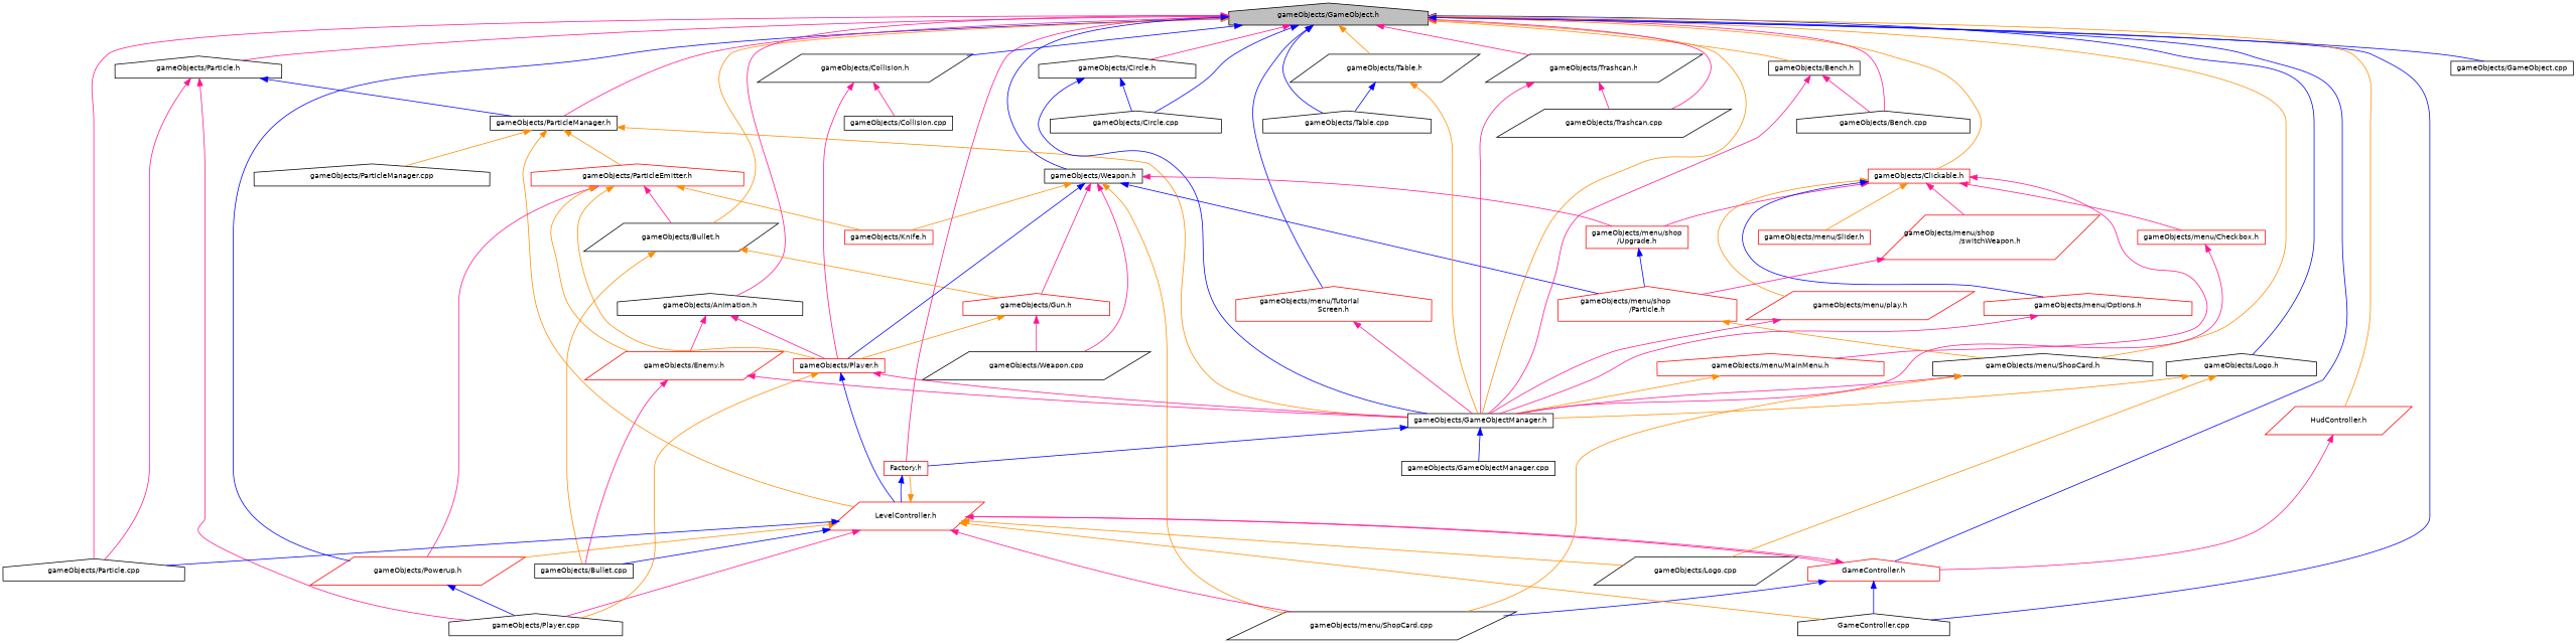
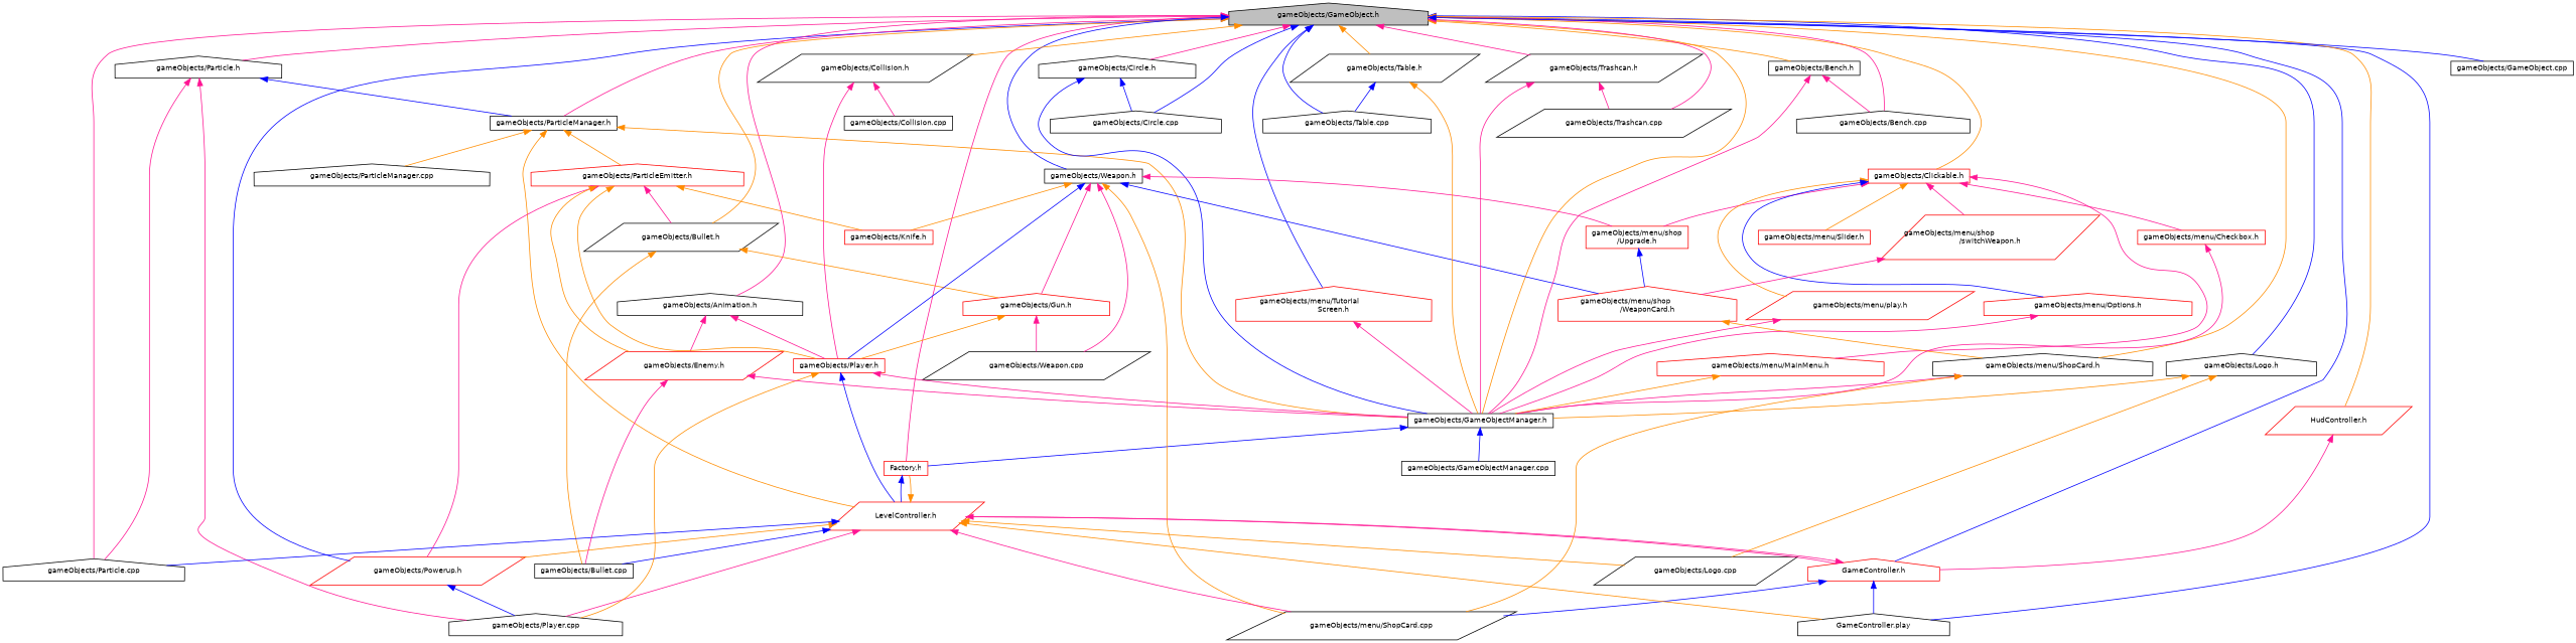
  digraph {
    node [color=black fillcolor=white fontname=Helvetica fontsize=10 shape=house style=filled]
    edge [color=deeppink dir=back fontname=Helvetica fontsize=10 labelfontname=Helvetica labelfontsize=10 style=solid]
    n1 [fillcolor=grey75 fontcolor=black height=0.2 label="gameObjects/GameObject.h" width=0.4]
    n2 [height=0.2 label="gameObjects/GameObjectManager.h" shape=box width=0.4]
    n3 [color=red height=0.2 label="Factory.h" shape=box width=0.4]
    n4 [color=red height=0.2 label="GameController.h" width=0.4]
-   n5 [height=0.2 label="GameController.cpp" width=0.4]
+   n5 [height=0.2 label="GameController.play" width=0.4]
    n6 [color=red height=0.2 label="gameObjects/Powerup.h" shape=parallelogram width=0.4]
    n7 [height=0.2 label="gameObjects/Particle.cpp" width=0.4]
    n8 [height=0.2 label="gameObjects/ParticleManager.h" shape=box width=0.4]
    n9 [height=0.2 label="gameObjects/Bullet.h" shape=parallelogram width=0.4]
    n10 [height=0.2 label="gameObjects/Particle.h" width=0.4]
    n11 [height=0.2 label="gameObjects/Circle.h" width=0.4]
    n12 [height=0.2 label="gameObjects/Circle.cpp" width=0.4]
    n13 [height=0.2 label="gameObjects/Logo.h" width=0.4]
    n14 [height=0.2 label="gameObjects/Animation.h" width=0.4]
    n15 [height=0.2 label="gameObjects/Weapon.h" shape=box width=0.4]
    n16 [height=0.2 label="gameObjects/menu/ShopCard.h" width=0.4]
    n17 [height=0.2 label="gameObjects/Collision.h" shape=parallelogram width=0.4]
    n18 [height=0.2 label="gameObjects/Table.h" shape=parallelogram width=0.4]
    n19 [height=0.2 label="gameObjects/Table.cpp" width=0.4]
    n20 [height=0.2 label="gameObjects/Bench.h" shape=box width=0.4]
    n21 [height=0.2 label="gameObjects/Bench.cpp" width=0.4]
    n22 [height=0.2 label="gameObjects/Trashcan.h" shape=parallelogram width=0.4]
    n23 [height=0.2 label="gameObjects/Trashcan.cpp" shape=parallelogram width=0.4]
    n24 [color=red height=0.2 label="gameObjects/Clickable.h" shape=box width=0.4]
    n25 [color=red height=0.2 label="gameObjects/menu/Tutorial\lScreen.h" width=0.4]
    n26 [color=red height=0.2 label="HudController.h" shape=parallelogram width=0.4]
    n27 [height=0.2 label="gameObjects/GameObject.cpp" shape=box width=0.4]
    n28 [height=0.2 label="gameObjects/GameObjectManager.cpp" shape=box width=0.4]
    n29 [color=red height=0.2 label="LevelController.h" shape=parallelogram width=0.4]
    n30 [height=0.2 label="gameObjects/menu/ShopCard.cpp" shape=parallelogram width=0.4]
    n31 [height=0.2 label="gameObjects/Player.cpp" width=0.4]
    n32 [color=red height=0.2 label="gameObjects/ParticleEmitter.h" width=0.4]
    n33 [height=0.2 label="gameObjects/ParticleManager.cpp" width=0.4]
    n34 [height=0.2 label="gameObjects/Bullet.cpp" shape=box width=0.4]
    n35 [color=red height=0.2 label="gameObjects/Gun.h" width=0.4]
    n36 [height=0.2 label="gameObjects/Logo.cpp" shape=parallelogram width=0.4]
    n37 [color=red height=0.2 label="gameObjects/Player.h" shape=box width=0.4]
    n38 [color=red height=0.2 label="gameObjects/Enemy.h" shape=parallelogram width=0.4]
    n39 [color=red height=0.2 label="gameObjects/Knife.h" shape=box width=0.4]
    n40 [height=0.2 label="gameObjects/Weapon.cpp" shape=parallelogram width=0.4]
-   n41 [color=red height=0.2 label="gameObjects/menu/shop\l/Particle.h" width=0.4]
+   n41 [color=red height=0.2 label="gameObjects/menu/shop\l/WeaponCard.h" width=0.4]
    n42 [color=red height=0.2 label="gameObjects/menu/shop\l/Upgrade.h" shape=box width=0.4]
    n43 [height=0.2 label="gameObjects/Collision.cpp" shape=box width=0.4]
    n44 [color=red height=0.2 label="gameObjects/menu/play.h" shape=parallelogram width=0.4]
    n45 [color=red height=0.2 label="gameObjects/menu/Options.h" width=0.4]
    n46 [color=red height=0.2 label="gameObjects/menu/MainMenu.h" width=0.4]
    n47 [color=red height=0.2 label="gameObjects/menu/Checkbox.h" shape=box width=0.4]
    n48 [color=red height=0.2 label="gameObjects/menu/Slider.h" shape=box width=0.4]
    n49 [color=red height=0.2 label="gameObjects/menu/shop\l/switchWeapon.h" shape=parallelogram width=0.4]
    n1 -> n2 [color=darkorange]
    n1 -> n3
    n1 -> n4 [color=blue]
    n1 -> n5 [color=blue]
    n1 -> n6 [color=blue]
    n1 -> n7
    n1 -> n8
    n1 -> n9 [color=darkorange]
    n1 -> n10
    n1 -> n11
    n1 -> n12 [color=blue]
    n1 -> n13 [color=blue]
    n1 -> n14
    n1 -> n15 [color=blue]
    n1 -> n16 [color=darkorange]
-   n1 -> n17 [color=blue]
+   n1 -> n17 [color=darkorange]
    n1 -> n18 [color=darkorange]
    n1 -> n19 [color=blue]
    n1 -> n20 [color=darkorange]
    n1 -> n21
    n1 -> n22
    n1 -> n23
    n1 -> n24 [color=darkorange]
    n1 -> n25 [color=blue]
    n1 -> n26 [color=darkorange]
    n1 -> n27 [color=blue]
    n2 -> n3 [color=blue]
    n2 -> n28 [color=blue]
    n3 -> n29 [color=blue]
    n4 -> n5 [color=blue]
    n4 -> n29
    n4 -> n30 [color=blue]
    n6 -> n31 [color=blue]
    n8 -> n2 [color=darkorange]
    n8 -> n29 [color=darkorange]
    n8 -> n32 [color=darkorange]
    n8 -> n33 [color=darkorange]
    n9 -> n34 [color=darkorange]
    n9 -> n35 [color=darkorange]
    n10 -> n7
    n10 -> n8 [color=blue]
    n10 -> n31
    n11 -> n2 [color=blue]
    n11 -> n12 [color=blue]
    n13 -> n2 [color=darkorange]
    n13 -> n36 [color=darkorange]
    n14 -> n37
    n14 -> n38
    n15 -> n30 [color=darkorange]
    n15 -> n35
    n15 -> n37 [color=blue]
    n15 -> n39 [color=darkorange]
    n15 -> n40
    n15 -> n41 [color=blue]
    n15 -> n42
    n16 -> n2
    n16 -> n30 [color=darkorange]
    n17 -> n37
    n17 -> n43
    n18 -> n2 [color=darkorange]
    n18 -> n19 [color=blue]
    n20 -> n2
    n20 -> n21
    n22 -> n2
    n22 -> n23
    n24 -> n42
    n24 -> n44 [color=darkorange]
    n24 -> n45 [color=blue]
    n24 -> n46
    n24 -> n47
    n24 -> n48 [color=darkorange]
    n24 -> n49
    n25 -> n2
    n26 -> n4
    n29 -> n3 [color=darkorange]
    n29 -> n4
    n29 -> n5 [color=darkorange]
    n29 -> n6 [color=darkorange]
    n29 -> n7 [color=blue]
    n29 -> n30
    n29 -> n31
    n29 -> n34 [color=blue]
    n29 -> n36 [color=darkorange]
    n32 -> n6
    n32 -> n9
    n32 -> n37 [color=darkorange]
    n32 -> n38 [color=darkorange]
    n32 -> n39 [color=darkorange]
    n35 -> n37 [color=darkorange]
    n35 -> n40
    n37 -> n2
    n37 -> n29 [color=blue]
    n37 -> n31 [color=darkorange]
    n38 -> n2
    n38 -> n34
    n41 -> n16 [color=darkorange]
    n42 -> n41 [color=blue]
    n44 -> n2
    n45 -> n2
    n46 -> n2 [color=darkorange]
    n47 -> n2
    n49 -> n41
  }
